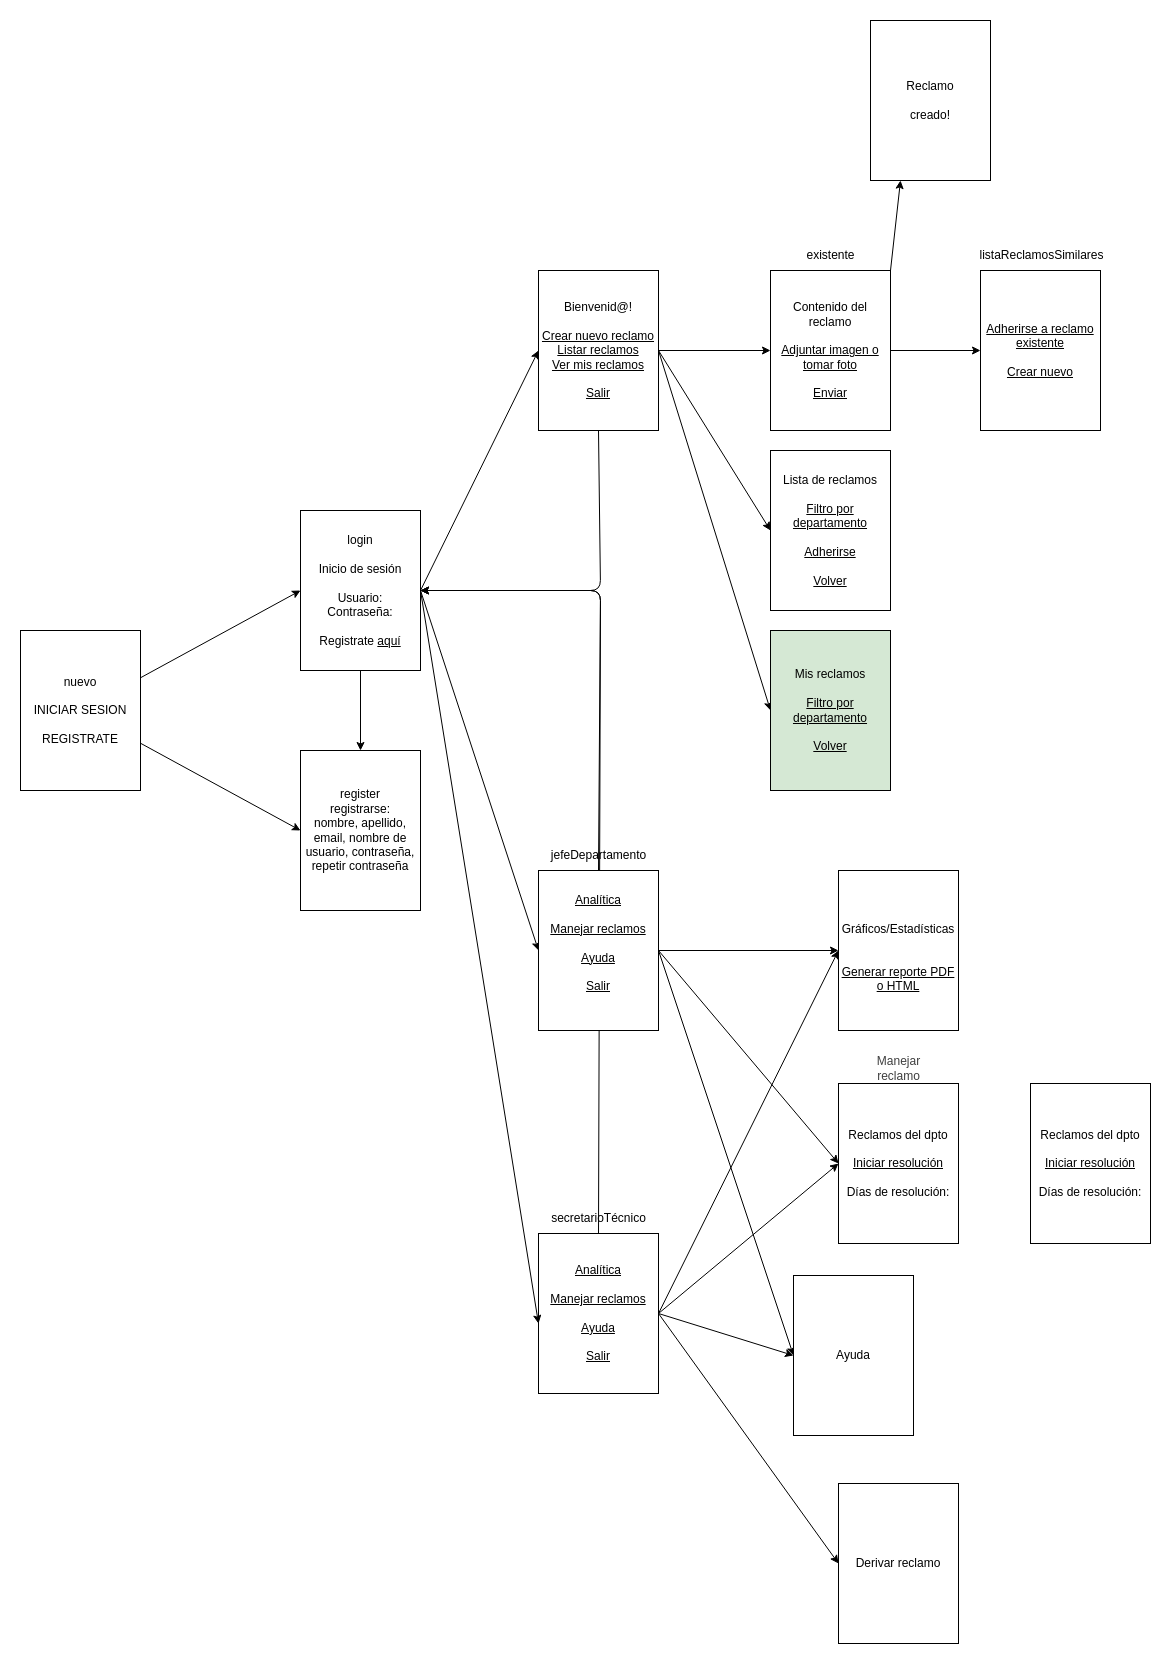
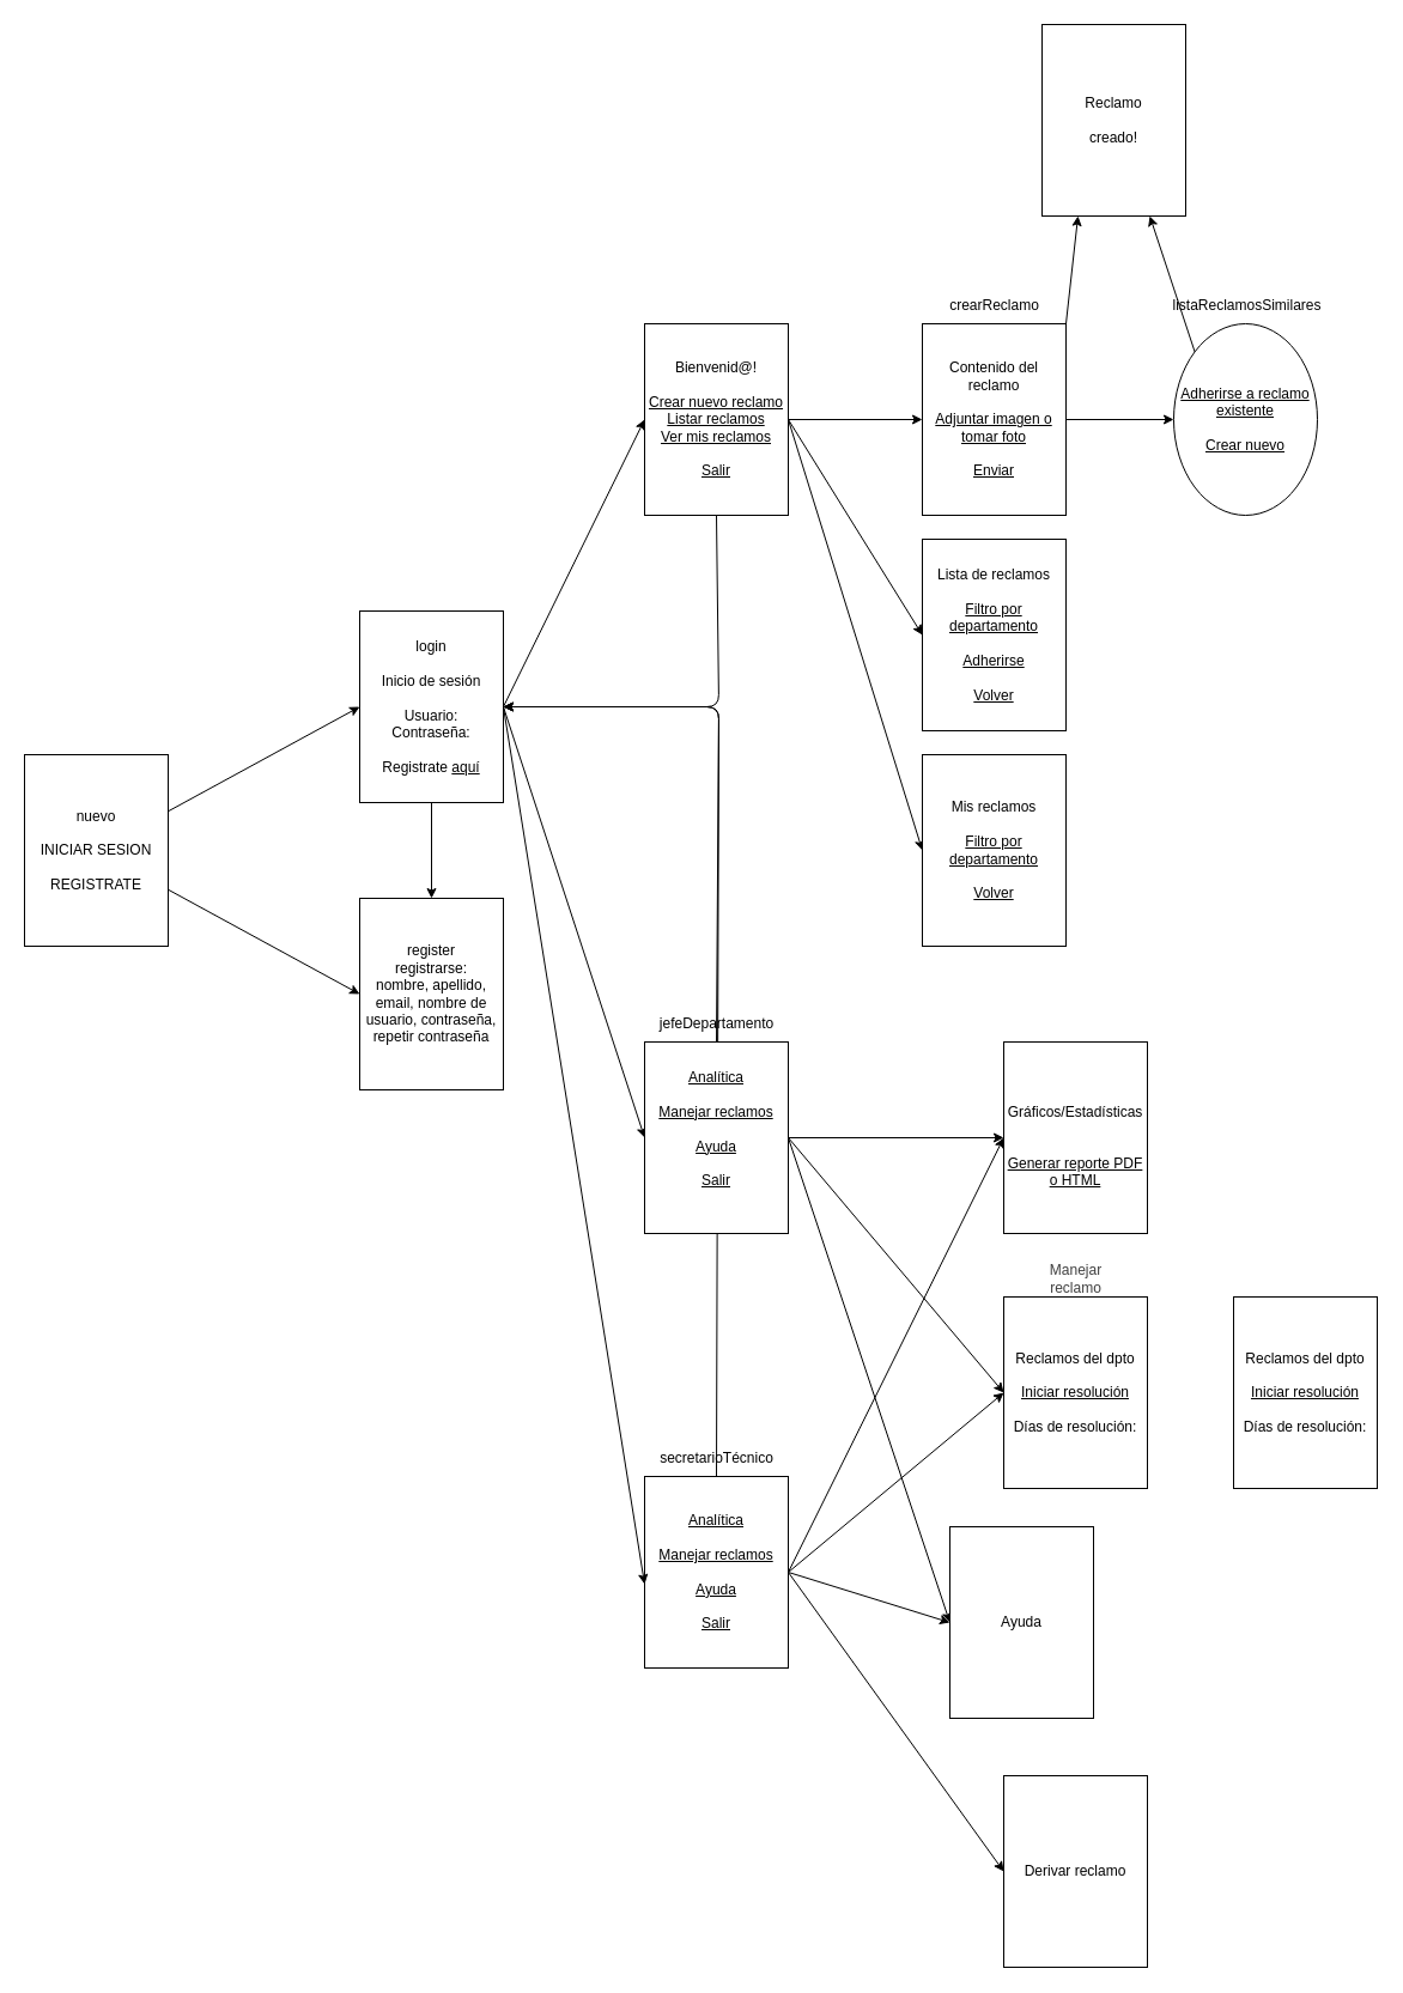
  <mxCell id="0" />
  <mxCell id="1" parent="0" />
  <mxCell id="2" style="edgeStyle=none;html=1;exitX=0.5;exitY=0;exitDx=0;exitDy=0;entryX=1;entryY=0.5;entryDx=0;entryDy=0;" parent="1" source="25" target="6" edge="1"><mxGeometry relative="1" as="geometry"><Array as="points"><mxPoint x="600" y="590" /></Array></mxGeometry></mxCell>
  <mxCell id="3" style="edgeStyle=none;html=1;exitX=0.5;exitY=1;exitDx=0;exitDy=0;entryX=0.5;entryY=0;entryDx=0;entryDy=0;" parent="1" source="6" target="10" edge="1"><mxGeometry relative="1" as="geometry" /></mxCell>
  <mxCell id="4" style="edgeStyle=none;html=1;exitX=1;exitY=0.5;exitDx=0;exitDy=0;entryX=0;entryY=0.5;entryDx=0;entryDy=0;" parent="1" source="6" target="15" edge="1"><mxGeometry relative="1" as="geometry" /></mxCell>
  <mxCell id="5" style="edgeStyle=none;html=1;exitX=1;exitY=0.5;exitDx=0;exitDy=0;entryX=0;entryY=0.5;entryDx=0;entryDy=0;" parent="1" source="6" target="20" edge="1"><mxGeometry relative="1" as="geometry"><mxPoint x="530" y="830" as="targetPoint" /></mxGeometry></mxCell>
  <mxCell id="6" value="login&lt;div&gt;&lt;br&gt;&lt;/div&gt;&lt;div&gt;Inicio de sesión&lt;/div&gt;&lt;div&gt;&lt;br&gt;&lt;/div&gt;&lt;div&gt;Usuario:&lt;/div&gt;&lt;div&gt;Contraseña:&lt;/div&gt;&lt;div&gt;&lt;br&gt;&lt;/div&gt;&lt;div&gt;Registrate &lt;u&gt;aquí&lt;/u&gt;&lt;/div&gt;" style="rounded=0;whiteSpace=wrap;html=1;" parent="1" vertex="1"><mxGeometry x="300" y="510" width="120" height="160" as="geometry" /></mxCell>
  <mxCell id="7" style="edgeStyle=none;html=1;entryX=0;entryY=0.5;entryDx=0;entryDy=0;" parent="1" source="9" target="6" edge="1"><mxGeometry relative="1" as="geometry" /></mxCell>
  <mxCell id="8" style="edgeStyle=none;html=1;entryX=0;entryY=0.5;entryDx=0;entryDy=0;" parent="1" source="9" target="10" edge="1"><mxGeometry relative="1" as="geometry" /></mxCell>
  <mxCell id="9" value="nuevo&lt;div&gt;&lt;br&gt;&lt;/div&gt;&lt;div&gt;INICIAR SESION&lt;/div&gt;&lt;div&gt;&lt;br&gt;&lt;/div&gt;&lt;div&gt;REGISTRATE&lt;/div&gt;" style="rounded=0;whiteSpace=wrap;html=1;" parent="1" vertex="1"><mxGeometry x="20" y="630" width="120" height="160" as="geometry" /></mxCell>
  <mxCell id="10" value="register&lt;div&gt;registrarse:&lt;/div&gt;&lt;div&gt;nombre, apellido, email, nombre de usuario, contraseña, repetir contraseña&lt;/div&gt;" style="rounded=0;whiteSpace=wrap;html=1;" parent="1" vertex="1"><mxGeometry x="300" y="750" width="120" height="160" as="geometry" /></mxCell>
  <mxCell id="11" style="edgeStyle=none;html=1;exitX=1;exitY=0.5;exitDx=0;exitDy=0;entryX=0;entryY=0.5;entryDx=0;entryDy=0;" parent="1" source="15" target="31" edge="1"><mxGeometry relative="1" as="geometry" /></mxCell>
  <mxCell id="12" style="edgeStyle=none;html=1;exitX=1;exitY=0.5;exitDx=0;exitDy=0;entryX=0;entryY=0.5;entryDx=0;entryDy=0;" parent="1" source="15" target="33" edge="1"><mxGeometry relative="1" as="geometry" /></mxCell>
  <mxCell id="13" style="edgeStyle=none;html=1;exitX=1;exitY=0.5;exitDx=0;exitDy=0;entryX=0;entryY=0.5;entryDx=0;entryDy=0;" parent="1" source="15" target="37" edge="1"><mxGeometry relative="1" as="geometry" /></mxCell>
  <mxCell id="14" style="edgeStyle=none;html=1;exitX=0.5;exitY=1;exitDx=0;exitDy=0;" parent="1" source="15" target="6" edge="1"><mxGeometry relative="1" as="geometry"><Array as="points"><mxPoint x="600" y="590" /></Array></mxGeometry></mxCell>
  <mxCell id="15" value="Bienvenid@!&lt;div&gt;&lt;span style=&quot;background-color: transparent;&quot;&gt;&lt;br&gt;&lt;/span&gt;&lt;/div&gt;&lt;div&gt;&lt;span style=&quot;background-color: transparent;&quot;&gt;&lt;u&gt;Crear nuevo reclamo&lt;/u&gt;&lt;/span&gt;&lt;/div&gt;&lt;div&gt;&lt;span style=&quot;background-color: transparent;&quot;&gt;&lt;u&gt;Listar reclamos&lt;/u&gt;&lt;/span&gt;&lt;/div&gt;&lt;div&gt;&lt;span style=&quot;background-color: transparent;&quot;&gt;&lt;u&gt;Ver mis reclamos&lt;/u&gt;&lt;/span&gt;&lt;/div&gt;&lt;div&gt;&lt;span style=&quot;background-color: transparent;&quot;&gt;&lt;u&gt;&lt;br&gt;&lt;/u&gt;&lt;/span&gt;&lt;/div&gt;&lt;div&gt;&lt;span style=&quot;background-color: transparent;&quot;&gt;&lt;u&gt;Salir&lt;/u&gt;&lt;/span&gt;&lt;/div&gt;" style="rounded=0;whiteSpace=wrap;html=1;" parent="1" vertex="1"><mxGeometry x="538" y="270" width="120" height="160" as="geometry" /></mxCell>
  <mxCell id="16" style="edgeStyle=none;html=1;exitX=1;exitY=0.5;exitDx=0;exitDy=0;entryX=0;entryY=0.5;entryDx=0;entryDy=0;" parent="1" source="20" target="39" edge="1"><mxGeometry relative="1" as="geometry" /></mxCell>
  <mxCell id="17" style="edgeStyle=none;html=1;exitX=1;exitY=0.5;exitDx=0;exitDy=0;entryX=0;entryY=0.5;entryDx=0;entryDy=0;" parent="1" source="20" target="40" edge="1"><mxGeometry relative="1" as="geometry" /></mxCell>
  <mxCell id="18" style="edgeStyle=none;html=1;exitX=1;exitY=0.5;exitDx=0;exitDy=0;entryX=0;entryY=0.5;entryDx=0;entryDy=0;" parent="1" source="20" target="41" edge="1"><mxGeometry relative="1" as="geometry" /></mxCell>
  <mxCell id="19" style="edgeStyle=none;html=1;exitX=0.5;exitY=0;exitDx=0;exitDy=0;entryX=1;entryY=0.5;entryDx=0;entryDy=0;" parent="1" source="20" target="6" edge="1"><mxGeometry relative="1" as="geometry"><Array as="points"><mxPoint x="600" y="590" /></Array></mxGeometry></mxCell>
  <mxCell id="20" value="&lt;u&gt;Analítica&lt;/u&gt;&lt;div&gt;&lt;u&gt;&lt;br&gt;&lt;/u&gt;&lt;div&gt;&lt;u&gt;Manejar reclamos&lt;/u&gt;&lt;/div&gt;&lt;div&gt;&lt;u&gt;&lt;br&gt;&lt;/u&gt;&lt;div&gt;&lt;u&gt;Ayuda&lt;/u&gt;&lt;/div&gt;&lt;div&gt;&lt;u&gt;&lt;br&gt;&lt;/u&gt;&lt;/div&gt;&lt;div&gt;&lt;u&gt;Salir&lt;/u&gt;&lt;/div&gt;&lt;div&gt;&lt;br&gt;&lt;/div&gt;&lt;/div&gt;&lt;/div&gt;" style="rounded=0;whiteSpace=wrap;html=1;" parent="1" vertex="1"><mxGeometry x="538" y="870" width="120" height="160" as="geometry" /></mxCell>
  <mxCell id="21" style="edgeStyle=none;html=1;exitX=1;exitY=0.5;exitDx=0;exitDy=0;entryX=0;entryY=0.5;entryDx=0;entryDy=0;" parent="1" source="25" target="39" edge="1"><mxGeometry relative="1" as="geometry" /></mxCell>
  <mxCell id="22" style="edgeStyle=none;html=1;exitX=1;exitY=0.5;exitDx=0;exitDy=0;entryX=0;entryY=0.5;entryDx=0;entryDy=0;" parent="1" source="25" target="40" edge="1"><mxGeometry relative="1" as="geometry" /></mxCell>
  <mxCell id="23" style="edgeStyle=none;html=1;exitX=1;exitY=0.5;exitDx=0;exitDy=0;entryX=0;entryY=0.5;entryDx=0;entryDy=0;" parent="1" source="25" target="41" edge="1"><mxGeometry relative="1" as="geometry" /></mxCell>
  <mxCell id="24" style="edgeStyle=none;html=1;exitX=1;exitY=0.5;exitDx=0;exitDy=0;entryX=0;entryY=0.5;entryDx=0;entryDy=0;" parent="1" source="25" target="42" edge="1"><mxGeometry relative="1" as="geometry" /></mxCell>
  <mxCell id="25" value="&lt;div&gt;&lt;u&gt;&lt;br&gt;&lt;/u&gt;&lt;/div&gt;&lt;u&gt;Analítica&lt;/u&gt;&lt;div&gt;&lt;u&gt;&lt;br&gt;&lt;/u&gt;&lt;div&gt;&lt;u&gt;Manejar reclamos&lt;/u&gt;&lt;/div&gt;&lt;div&gt;&lt;div&gt;&lt;br&gt;&lt;/div&gt;&lt;div&gt;&lt;u&gt;Ayuda&lt;/u&gt;&lt;/div&gt;&lt;div&gt;&lt;u&gt;&lt;br&gt;&lt;/u&gt;&lt;/div&gt;&lt;div&gt;&lt;u&gt;Salir&lt;/u&gt;&lt;/div&gt;&lt;div&gt;&lt;br style=&quot;color: rgb(63, 63, 63);&quot;&gt;&lt;/div&gt;&lt;/div&gt;&lt;/div&gt;" style="rounded=0;whiteSpace=wrap;html=1;" parent="1" vertex="1"><mxGeometry x="538" y="1233" width="120" height="160" as="geometry" /></mxCell>
  <mxCell id="26" style="edgeStyle=none;html=1;exitX=1;exitY=0.5;exitDx=0;exitDy=0;entryX=0;entryY=0.563;entryDx=0;entryDy=0;entryPerimeter=0;" parent="1" source="6" target="25" edge="1"><mxGeometry relative="1" as="geometry"><mxPoint x="550" y="810" as="targetPoint" /><mxPoint x="430" y="600" as="sourcePoint" /></mxGeometry></mxCell>
  <mxCell id="27" value="jefeDepartamento" style="text;html=1;align=center;verticalAlign=middle;resizable=0;points=[];autosize=1;strokeColor=none;fillColor=none;" parent="1" vertex="1"><mxGeometry x="538" y="840" width="120" height="30" as="geometry" /></mxCell>
  <mxCell id="28" value="secretarioTécnico" style="text;html=1;align=center;verticalAlign=middle;resizable=0;points=[];autosize=1;strokeColor=none;fillColor=none;" parent="1" vertex="1"><mxGeometry x="538" y="1203" width="120" height="30" as="geometry" /></mxCell>
  <mxCell id="29" style="edgeStyle=none;html=1;exitX=1;exitY=0.5;exitDx=0;exitDy=0;entryX=0;entryY=0.5;entryDx=0;entryDy=0;" parent="1" source="31" target="35" edge="1"><mxGeometry relative="1" as="geometry" /></mxCell>
  <mxCell id="30" style="edgeStyle=none;html=1;exitX=1;exitY=0;exitDx=0;exitDy=0;entryX=0.25;entryY=1;entryDx=0;entryDy=0;" parent="1" source="31" target="38" edge="1"><mxGeometry relative="1" as="geometry" /></mxCell>
  <mxCell id="31" value="&lt;div&gt;Contenido del reclamo&lt;/div&gt;&lt;div&gt;&lt;br&gt;&lt;/div&gt;&lt;div&gt;&lt;u&gt;Adjuntar imagen o tomar foto&lt;/u&gt;&lt;/div&gt;&lt;u&gt;&lt;div&gt;&lt;u&gt;&lt;br&gt;&lt;/u&gt;&lt;/div&gt;Enviar&lt;/u&gt;" style="rounded=0;whiteSpace=wrap;html=1;" parent="1" vertex="1"><mxGeometry x="770" y="270" width="120" height="160" as="geometry" /></mxCell>
- <mxCell id="32" value="existente" style="text;html=1;align=center;verticalAlign=middle;resizable=0;points=[];autosize=1;strokeColor=none;fillColor=none;" parent="1" vertex="1"><mxGeometry x="780" y="240" width="100" height="30" as="geometry" /></mxCell>
+ <mxCell id="32" value="crearReclamo" style="text;html=1;align=center;verticalAlign=middle;resizable=0;points=[];autosize=1;strokeColor=none;fillColor=none;" parent="1" vertex="1"><mxGeometry x="780" y="240" width="100" height="30" as="geometry" /></mxCell>
  <mxCell id="33" value="Lista de reclamos&lt;div&gt;&lt;br&gt;&lt;/div&gt;&lt;div&gt;&lt;u&gt;Filtro por departamento&lt;/u&gt;&lt;/div&gt;&lt;div&gt;&lt;u&gt;&lt;br&gt;&lt;/u&gt;&lt;/div&gt;&lt;div&gt;&lt;u&gt;Adherirse&lt;/u&gt;&lt;/div&gt;&lt;div&gt;&lt;u&gt;&lt;br&gt;&lt;/u&gt;&lt;/div&gt;&lt;div&gt;&lt;u&gt;Volver&lt;/u&gt;&lt;/div&gt;" style="rounded=0;whiteSpace=wrap;html=1;" parent="1" vertex="1"><mxGeometry x="770" y="450" width="120" height="160" as="geometry" /></mxCell>
- <mxCell id="35" value="&lt;u&gt;Adherirse a reclamo existente&lt;/u&gt;&lt;div&gt;&lt;u&gt;&lt;br&gt;&lt;/u&gt;&lt;/div&gt;&lt;div&gt;&lt;u&gt;Crear nuevo&lt;/u&gt;&lt;/div&gt;" style="rounded=0;whiteSpace=wrap;html=1;" parent="1" vertex="1"><mxGeometry x="980" y="270" width="120" height="160" as="geometry" /></mxCell>
+ <mxCell id="34" style="edgeStyle=none;html=1;exitX=0;exitY=0;exitDx=0;exitDy=0;entryX=0.75;entryY=1;entryDx=0;entryDy=0;" parent="1" source="35" target="38" edge="1"><mxGeometry relative="1" as="geometry" /></mxCell>
+ <mxCell id="35" value="&lt;u&gt;Adherirse a reclamo existente&lt;/u&gt;&lt;div&gt;&lt;u&gt;&lt;br&gt;&lt;/u&gt;&lt;/div&gt;&lt;div&gt;&lt;u&gt;Crear nuevo&lt;/u&gt;&lt;/div&gt;" style="ellipse;whiteSpace=wrap;html=1;" parent="1" vertex="1"><mxGeometry x="980" y="270" width="120" height="160" as="geometry" /></mxCell>
  <mxCell id="36" value="listaReclamosSimilares" style="text;html=1;align=center;verticalAlign=middle;resizable=0;points=[];autosize=1;strokeColor=none;fillColor=none;" parent="1" vertex="1"><mxGeometry x="966" y="240" width="150" height="30" as="geometry" /></mxCell>
- <mxCell id="37" value="Mis reclamos&lt;div&gt;&lt;br&gt;&lt;/div&gt;&lt;div&gt;&lt;u&gt;Filtro por departamento&lt;/u&gt;&lt;/div&gt;&lt;div&gt;&lt;u&gt;&lt;br&gt;&lt;/u&gt;&lt;/div&gt;&lt;div&gt;&lt;u&gt;Volver&lt;/u&gt;&lt;/div&gt;" style="rounded=0;whiteSpace=wrap;html=1;fillColor=#d5e8d4;" parent="1" vertex="1"><mxGeometry x="770" y="630" width="120" height="160" as="geometry" /></mxCell>
+ <mxCell id="37" value="Mis reclamos&lt;div&gt;&lt;br&gt;&lt;/div&gt;&lt;div&gt;&lt;u&gt;Filtro por departamento&lt;/u&gt;&lt;/div&gt;&lt;div&gt;&lt;u&gt;&lt;br&gt;&lt;/u&gt;&lt;/div&gt;&lt;div&gt;&lt;u&gt;Volver&lt;/u&gt;&lt;/div&gt;" style="rounded=0;whiteSpace=wrap;html=1;" parent="1" vertex="1"><mxGeometry x="770" y="630" width="120" height="160" as="geometry" /></mxCell>
  <mxCell id="38" value="Reclamo&lt;div&gt;&lt;br&gt;&lt;/div&gt;&lt;div&gt;creado!&lt;/div&gt;" style="rounded=0;whiteSpace=wrap;html=1;" parent="1" vertex="1"><mxGeometry x="870" y="20" width="120" height="160" as="geometry" /></mxCell>
  <mxCell id="39" value="&lt;div&gt;&lt;br&gt;&lt;/div&gt;Gráficos/Estadísticas&lt;div&gt;&lt;br&gt;&lt;/div&gt;&lt;div&gt;&lt;br&gt;&lt;/div&gt;&lt;div&gt;&lt;u&gt;Generar reporte PDF o HTML&lt;/u&gt;&lt;/div&gt;" style="rounded=0;whiteSpace=wrap;html=1;" parent="1" vertex="1"><mxGeometry x="838" y="870" width="120" height="160" as="geometry" /></mxCell>
  <mxCell id="40" value="Reclamos del dpto&lt;div&gt;&lt;br&gt;&lt;/div&gt;&lt;div&gt;&lt;u&gt;Iniciar resolución&lt;/u&gt;&lt;/div&gt;&lt;div&gt;&lt;u&gt;&lt;br&gt;&lt;/u&gt;&lt;/div&gt;&lt;div&gt;Días de resolución:&lt;/div&gt;" style="rounded=0;whiteSpace=wrap;html=1;" parent="1" vertex="1"><mxGeometry x="838" y="1083" width="120" height="160" as="geometry" /></mxCell>
  <mxCell id="41" value="Ayuda" style="rounded=0;whiteSpace=wrap;html=1;" parent="1" vertex="1"><mxGeometry x="793" y="1275" width="120" height="160" as="geometry" /></mxCell>
  <mxCell id="42" value="Derivar reclamo" style="rounded=0;whiteSpace=wrap;html=1;" parent="1" vertex="1"><mxGeometry x="838" y="1483" width="120" height="160" as="geometry" /></mxCell>
  <mxCell id="43" value="&lt;span style=&quot;color: rgb(63, 63, 63); text-wrap-mode: wrap;&quot;&gt;Manejar reclamo&lt;/span&gt;" style="text;html=1;align=center;verticalAlign=middle;resizable=0;points=[];autosize=1;strokeColor=none;fillColor=none;" parent="1" vertex="1"><mxGeometry x="843" y="1053" width="110" height="30" as="geometry" /></mxCell>
  <mxCell id="44" value="Reclamos del dpto&lt;div&gt;&lt;br&gt;&lt;/div&gt;&lt;div&gt;&lt;u&gt;Iniciar resolución&lt;/u&gt;&lt;/div&gt;&lt;div&gt;&lt;u&gt;&lt;br&gt;&lt;/u&gt;&lt;/div&gt;&lt;div&gt;Días de resolución:&lt;/div&gt;" style="rounded=0;whiteSpace=wrap;html=1;" parent="1" vertex="1"><mxGeometry x="1030" y="1083" width="120" height="160" as="geometry" /></mxCell>
